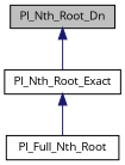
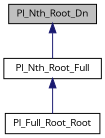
  digraph {
    fontname="Open Sans"
    rankdir=TB
    node [color=black fillcolor=white fontname="Open Sans" fontsize=10 shape=record style=filled]
    edge [color=midnightblue dir=back fontname="Open Sans" fontsize=10 labelfontname=Helvetica labelfontsize=10 style=solid]
    n1 [fillcolor=grey75 fontcolor=black height=0.2 label=Pl_Nth_Root_Dn width=0.4]
-   n2 [height=0.2 label=Pl_Nth_Root_Exact width=0.4]
-   n3 [height=0.2 label=Pl_Full_Nth_Root width=0.4]
+   n2 [height=0.2 label=Pl_Nth_Root_Full width=0.4]
+   n3 [height=0.2 label=Pl_Full_Root_Root width=0.4]
    n1 -> n2
    n2 -> n3
  }
